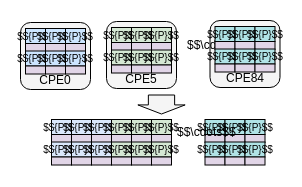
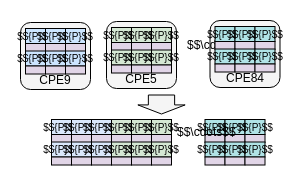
  <mxCell id="0" />
  <mxCell id="1" parent="0" />
  <mxCell id="2" value="" style="rounded=1;whiteSpace=wrap;html=1;fillColor=#f5f5f5;strokeColor=#000000;fontColor=#333333;" vertex="1" parent="1"><mxGeometry x="209.5" y="20" width="70" height="67" as="geometry" /></mxCell>
  <mxCell id="3" value="" style="rounded=1;whiteSpace=wrap;html=1;fillColor=#f5f5f5;strokeColor=#000000;fontColor=#333333;" vertex="1" parent="1"><mxGeometry x="106" y="21" width="70" height="67" as="geometry" /></mxCell>
  <mxCell id="4" value="" style="rounded=1;whiteSpace=wrap;html=1;fillColor=#f5f5f5;strokeColor=#000000;fontColor=#333333;" vertex="1" parent="1"><mxGeometry x="20" y="22" width="70" height="67" as="geometry" /></mxCell>
  <mxCell id="5" value="$${P}$$" style="rounded=0;whiteSpace=wrap;html=1;fontSize=10;fillColor=#cce5ff;strokeColor=#000000;" vertex="1" parent="1"><mxGeometry x="25" y="28" width="20" height="15" as="geometry" /></mxCell>
  <mxCell id="6" value="" style="rounded=0;whiteSpace=wrap;html=1;fontSize=10;fillColor=#e1d5e7;strokeColor=#000000;" vertex="1" parent="1"><mxGeometry x="25" y="43" width="20" height="8" as="geometry" /></mxCell>
  <mxCell id="7" value="$${P}$$" style="rounded=0;whiteSpace=wrap;html=1;fontSize=10;fillColor=#cce5ff;strokeColor=#000000;" vertex="1" parent="1"><mxGeometry x="45" y="28" width="20" height="15" as="geometry" /></mxCell>
  <mxCell id="8" value="" style="rounded=0;whiteSpace=wrap;html=1;fontSize=10;fillColor=#e1d5e7;strokeColor=#000000;" vertex="1" parent="1"><mxGeometry x="45" y="43" width="20" height="8" as="geometry" /></mxCell>
  <mxCell id="9" value="$${P}$$" style="rounded=0;whiteSpace=wrap;html=1;fontSize=10;fillColor=#cce5ff;strokeColor=#000000;" vertex="1" parent="1"><mxGeometry x="65" y="28" width="20" height="15" as="geometry" /></mxCell>
  <mxCell id="10" value="" style="rounded=0;whiteSpace=wrap;html=1;fontSize=10;fillColor=#e1d5e7;strokeColor=#000000;" vertex="1" parent="1"><mxGeometry x="65" y="43" width="20" height="8" as="geometry" /></mxCell>
  <mxCell id="11" value="$$\cdots$$" style="text;html=1;resizable=0;points=[];autosize=1;align=left;verticalAlign=top;spacingTop=-4;" vertex="1" parent="1"><mxGeometry x="184.5" y="35" width="70" height="20" as="geometry" /></mxCell>
  <mxCell id="12" value="$${P}$$" style="rounded=0;whiteSpace=wrap;html=1;fontSize=10;fillColor=#cce5ff;strokeColor=#000000;" vertex="1" parent="1"><mxGeometry x="25" y="50.5" width="20" height="15" as="geometry" /></mxCell>
  <mxCell id="13" value="" style="rounded=0;whiteSpace=wrap;html=1;fontSize=10;fillColor=#e1d5e7;strokeColor=#000000;" vertex="1" parent="1"><mxGeometry x="25" y="65.5" width="20" height="8" as="geometry" /></mxCell>
  <mxCell id="14" value="$${P}$$" style="rounded=0;whiteSpace=wrap;html=1;fontSize=10;fillColor=#cce5ff;strokeColor=#000000;" vertex="1" parent="1"><mxGeometry x="45" y="50.5" width="20" height="15" as="geometry" /></mxCell>
  <mxCell id="15" value="" style="rounded=0;whiteSpace=wrap;html=1;fontSize=10;fillColor=#e1d5e7;strokeColor=#000000;" vertex="1" parent="1"><mxGeometry x="45" y="65.5" width="20" height="8" as="geometry" /></mxCell>
  <mxCell id="16" value="$${P}$$" style="rounded=0;whiteSpace=wrap;html=1;fontSize=10;fillColor=#cce5ff;strokeColor=#000000;" vertex="1" parent="1"><mxGeometry x="65" y="50.5" width="20" height="15" as="geometry" /></mxCell>
  <mxCell id="17" value="" style="rounded=0;whiteSpace=wrap;html=1;fontSize=10;fillColor=#e1d5e7;strokeColor=#000000;" vertex="1" parent="1"><mxGeometry x="65" y="65.5" width="20" height="8" as="geometry" /></mxCell>
- <mxCell id="18" value="CPE0" style="text;html=1;strokeColor=none;fillColor=none;align=center;verticalAlign=middle;whiteSpace=wrap;rounded=0;" vertex="1" parent="1"><mxGeometry x="35" y="70" width="40" height="20" as="geometry" /></mxCell>
+ <mxCell id="18" value="CPE9" style="text;html=1;strokeColor=none;fillColor=none;align=center;verticalAlign=middle;whiteSpace=wrap;rounded=0;" vertex="1" parent="1"><mxGeometry x="35" y="70" width="40" height="20" as="geometry" /></mxCell>
  <mxCell id="19" value="$${P}$$" style="rounded=0;whiteSpace=wrap;html=1;fontSize=10;fillColor=#d5e8d4;strokeColor=#000000;" vertex="1" parent="1"><mxGeometry x="111" y="27" width="20" height="15" as="geometry" /></mxCell>
  <mxCell id="20" value="" style="rounded=0;whiteSpace=wrap;html=1;fontSize=10;fillColor=#e1d5e7;strokeColor=#000000;" vertex="1" parent="1"><mxGeometry x="111" y="42" width="20" height="8" as="geometry" /></mxCell>
  <mxCell id="21" value="$${P}$$" style="rounded=0;whiteSpace=wrap;html=1;fontSize=10;fillColor=#d5e8d4;strokeColor=#000000;" vertex="1" parent="1"><mxGeometry x="131" y="27" width="20" height="15" as="geometry" /></mxCell>
  <mxCell id="22" value="" style="rounded=0;whiteSpace=wrap;html=1;fontSize=10;fillColor=#e1d5e7;strokeColor=#000000;" vertex="1" parent="1"><mxGeometry x="131" y="42" width="20" height="8" as="geometry" /></mxCell>
  <mxCell id="23" value="$${P}$$" style="rounded=0;whiteSpace=wrap;html=1;fontSize=10;fillColor=#d5e8d4;strokeColor=#000000;" vertex="1" parent="1"><mxGeometry x="151" y="27" width="20" height="15" as="geometry" /></mxCell>
  <mxCell id="24" value="" style="rounded=0;whiteSpace=wrap;html=1;fontSize=10;fillColor=#e1d5e7;strokeColor=#000000;" vertex="1" parent="1"><mxGeometry x="151" y="42" width="20" height="8" as="geometry" /></mxCell>
  <mxCell id="25" value="$${P}$$" style="rounded=0;whiteSpace=wrap;html=1;fontSize=10;fillColor=#d5e8d4;strokeColor=#000000;" vertex="1" parent="1"><mxGeometry x="111" y="49.5" width="20" height="15" as="geometry" /></mxCell>
  <mxCell id="26" value="" style="rounded=0;whiteSpace=wrap;html=1;fontSize=10;fillColor=#e1d5e7;strokeColor=#000000;" vertex="1" parent="1"><mxGeometry x="111" y="64.5" width="20" height="8" as="geometry" /></mxCell>
  <mxCell id="27" value="$${P}$$" style="rounded=0;whiteSpace=wrap;html=1;fontSize=10;fillColor=#d5e8d4;strokeColor=#000000;" vertex="1" parent="1"><mxGeometry x="131" y="49.5" width="20" height="15" as="geometry" /></mxCell>
  <mxCell id="28" value="" style="rounded=0;whiteSpace=wrap;html=1;fontSize=10;fillColor=#e1d5e7;strokeColor=#000000;" vertex="1" parent="1"><mxGeometry x="131" y="64.5" width="20" height="8" as="geometry" /></mxCell>
  <mxCell id="29" value="$${P}$$" style="rounded=0;whiteSpace=wrap;html=1;fontSize=10;fillColor=#d5e8d4;strokeColor=#000000;" vertex="1" parent="1"><mxGeometry x="151" y="49.5" width="20" height="15" as="geometry" /></mxCell>
  <mxCell id="30" value="" style="rounded=0;whiteSpace=wrap;html=1;fontSize=10;fillColor=#e1d5e7;strokeColor=#000000;" vertex="1" parent="1"><mxGeometry x="151" y="64.5" width="20" height="8" as="geometry" /></mxCell>
  <mxCell id="31" value="CPE5" style="text;html=1;strokeColor=none;fillColor=none;align=center;verticalAlign=middle;whiteSpace=wrap;rounded=0;" vertex="1" parent="1"><mxGeometry x="121" y="69" width="40" height="20" as="geometry" /></mxCell>
  <mxCell id="32" value="$${P}$$" style="rounded=0;whiteSpace=wrap;html=1;fontSize=10;fillColor=#b0e3e6;strokeColor=#000000;" vertex="1" parent="1"><mxGeometry x="214.5" y="26" width="20" height="15" as="geometry" /></mxCell>
  <mxCell id="33" value="" style="rounded=0;whiteSpace=wrap;html=1;fontSize=10;fillColor=#e1d5e7;strokeColor=#000000;" vertex="1" parent="1"><mxGeometry x="214.5" y="41" width="20" height="8" as="geometry" /></mxCell>
  <mxCell id="34" value="$${P}$$" style="rounded=0;whiteSpace=wrap;html=1;fontSize=10;fillColor=#b0e3e6;strokeColor=#000000;" vertex="1" parent="1"><mxGeometry x="234.5" y="26" width="20" height="15" as="geometry" /></mxCell>
  <mxCell id="35" value="" style="rounded=0;whiteSpace=wrap;html=1;fontSize=10;fillColor=#e1d5e7;strokeColor=#000000;" vertex="1" parent="1"><mxGeometry x="234.5" y="41" width="20" height="8" as="geometry" /></mxCell>
  <mxCell id="36" value="$${P}$$" style="rounded=0;whiteSpace=wrap;html=1;fontSize=10;fillColor=#b0e3e6;strokeColor=#000000;" vertex="1" parent="1"><mxGeometry x="254.5" y="26" width="20" height="15" as="geometry" /></mxCell>
  <mxCell id="37" value="" style="rounded=0;whiteSpace=wrap;html=1;fontSize=10;fillColor=#e1d5e7;strokeColor=#000000;" vertex="1" parent="1"><mxGeometry x="254.5" y="41" width="20" height="8" as="geometry" /></mxCell>
  <mxCell id="38" value="$${P}$$" style="rounded=0;whiteSpace=wrap;html=1;fontSize=10;fillColor=#b0e3e6;strokeColor=#000000;" vertex="1" parent="1"><mxGeometry x="214.5" y="48.5" width="20" height="15" as="geometry" /></mxCell>
  <mxCell id="39" value="" style="rounded=0;whiteSpace=wrap;html=1;fontSize=10;fillColor=#e1d5e7;strokeColor=#000000;" vertex="1" parent="1"><mxGeometry x="214.5" y="63.5" width="20" height="8" as="geometry" /></mxCell>
  <mxCell id="40" value="$${P}$$" style="rounded=0;whiteSpace=wrap;html=1;fontSize=10;fillColor=#b0e3e6;strokeColor=#000000;" vertex="1" parent="1"><mxGeometry x="234.5" y="48.5" width="20" height="15" as="geometry" /></mxCell>
  <mxCell id="41" value="" style="rounded=0;whiteSpace=wrap;html=1;fontSize=10;fillColor=#e1d5e7;strokeColor=#000000;" vertex="1" parent="1"><mxGeometry x="234.5" y="63.5" width="20" height="8" as="geometry" /></mxCell>
  <mxCell id="42" value="$${P}$$" style="rounded=0;whiteSpace=wrap;html=1;fontSize=10;fillColor=#b0e3e6;strokeColor=#000000;" vertex="1" parent="1"><mxGeometry x="254.5" y="48.5" width="20" height="15" as="geometry" /></mxCell>
  <mxCell id="43" value="" style="rounded=0;whiteSpace=wrap;html=1;fontSize=10;fillColor=#e1d5e7;strokeColor=#000000;" vertex="1" parent="1"><mxGeometry x="254.5" y="63.5" width="20" height="8" as="geometry" /></mxCell>
  <mxCell id="44" value="CPE84" style="text;html=1;strokeColor=none;fillColor=none;align=center;verticalAlign=middle;whiteSpace=wrap;rounded=0;" vertex="1" parent="1"><mxGeometry x="224.5" y="68" width="40" height="20" as="geometry" /></mxCell>
  <mxCell id="45" value="$${P}$$" style="rounded=0;whiteSpace=wrap;html=1;fontSize=10;fillColor=#dae8fc;strokeColor=#000000;" vertex="1" parent="1"><mxGeometry x="51" y="119" width="20" height="15" as="geometry" /></mxCell>
  <mxCell id="46" value="" style="rounded=0;whiteSpace=wrap;html=1;fontSize=10;fillColor=#e1d5e7;strokeColor=#000000;" vertex="1" parent="1"><mxGeometry x="51" y="134" width="20" height="8" as="geometry" /></mxCell>
  <mxCell id="47" value="$${P}$$" style="rounded=0;whiteSpace=wrap;html=1;fontSize=10;fillColor=#dae8fc;strokeColor=#000000;" vertex="1" parent="1"><mxGeometry x="71" y="119" width="20" height="15" as="geometry" /></mxCell>
  <mxCell id="48" value="" style="rounded=0;whiteSpace=wrap;html=1;fontSize=10;fillColor=#e1d5e7;strokeColor=#000000;" vertex="1" parent="1"><mxGeometry x="71" y="134" width="20" height="8" as="geometry" /></mxCell>
  <mxCell id="49" value="$${P}$$" style="rounded=0;whiteSpace=wrap;html=1;fontSize=10;fillColor=#dae8fc;strokeColor=#000000;" vertex="1" parent="1"><mxGeometry x="91" y="119" width="20" height="15" as="geometry" /></mxCell>
  <mxCell id="50" value="" style="rounded=0;whiteSpace=wrap;html=1;fontSize=10;fillColor=#e1d5e7;strokeColor=#000000;" vertex="1" parent="1"><mxGeometry x="91" y="134" width="20" height="8" as="geometry" /></mxCell>
  <mxCell id="51" value="$${P}$$" style="rounded=0;whiteSpace=wrap;html=1;fontSize=10;fillColor=#dae8fc;strokeColor=#000000;" vertex="1" parent="1"><mxGeometry x="51" y="141.5" width="20" height="15" as="geometry" /></mxCell>
  <mxCell id="52" value="" style="rounded=0;whiteSpace=wrap;html=1;fontSize=10;fillColor=#e1d5e7;strokeColor=#000000;" vertex="1" parent="1"><mxGeometry x="51" y="156.5" width="20" height="8" as="geometry" /></mxCell>
  <mxCell id="53" value="$${P}$$" style="rounded=0;whiteSpace=wrap;html=1;fontSize=10;fillColor=#dae8fc;strokeColor=#000000;" vertex="1" parent="1"><mxGeometry x="71" y="141.5" width="20" height="15" as="geometry" /></mxCell>
  <mxCell id="54" value="" style="rounded=0;whiteSpace=wrap;html=1;fontSize=10;fillColor=#e1d5e7;strokeColor=#000000;" vertex="1" parent="1"><mxGeometry x="71" y="156.5" width="20" height="8" as="geometry" /></mxCell>
  <mxCell id="55" value="$${P}$$" style="rounded=0;whiteSpace=wrap;html=1;fontSize=10;fillColor=#dae8fc;strokeColor=#000000;" vertex="1" parent="1"><mxGeometry x="91" y="141.5" width="20" height="15" as="geometry" /></mxCell>
  <mxCell id="56" value="" style="rounded=0;whiteSpace=wrap;html=1;fontSize=10;fillColor=#e1d5e7;strokeColor=#000000;" vertex="1" parent="1"><mxGeometry x="91" y="156.5" width="20" height="8" as="geometry" /></mxCell>
  <mxCell id="57" value="$${P}$$" style="rounded=0;whiteSpace=wrap;html=1;fontSize=10;fillColor=#d5e8d4;strokeColor=#000000;" vertex="1" parent="1"><mxGeometry x="111" y="119" width="20" height="15" as="geometry" /></mxCell>
  <mxCell id="58" value="" style="rounded=0;whiteSpace=wrap;html=1;fontSize=10;fillColor=#e1d5e7;strokeColor=#000000;" vertex="1" parent="1"><mxGeometry x="111" y="134" width="20" height="8" as="geometry" /></mxCell>
  <mxCell id="59" value="$${P}$$" style="rounded=0;whiteSpace=wrap;html=1;fontSize=10;fillColor=#d5e8d4;strokeColor=#000000;" vertex="1" parent="1"><mxGeometry x="131" y="119" width="20" height="15" as="geometry" /></mxCell>
  <mxCell id="60" value="" style="rounded=0;whiteSpace=wrap;html=1;fontSize=10;fillColor=#e1d5e7;strokeColor=#000000;" vertex="1" parent="1"><mxGeometry x="131" y="134" width="20" height="8" as="geometry" /></mxCell>
  <mxCell id="61" value="$${P}$$" style="rounded=0;whiteSpace=wrap;html=1;fontSize=10;fillColor=#d5e8d4;strokeColor=#000000;" vertex="1" parent="1"><mxGeometry x="151" y="119" width="20" height="15" as="geometry" /></mxCell>
  <mxCell id="62" value="" style="rounded=0;whiteSpace=wrap;html=1;fontSize=10;fillColor=#e1d5e7;strokeColor=#000000;" vertex="1" parent="1"><mxGeometry x="151" y="134" width="20" height="8" as="geometry" /></mxCell>
  <mxCell id="63" value="$${P}$$" style="rounded=0;whiteSpace=wrap;html=1;fontSize=10;fillColor=#d5e8d4;strokeColor=#000000;" vertex="1" parent="1"><mxGeometry x="111" y="141.5" width="20" height="15" as="geometry" /></mxCell>
  <mxCell id="64" value="" style="rounded=0;whiteSpace=wrap;html=1;fontSize=10;fillColor=#e1d5e7;strokeColor=#000000;" vertex="1" parent="1"><mxGeometry x="111" y="156.5" width="20" height="8" as="geometry" /></mxCell>
  <mxCell id="65" value="$${P}$$" style="rounded=0;whiteSpace=wrap;html=1;fontSize=10;fillColor=#d5e8d4;strokeColor=#000000;" vertex="1" parent="1"><mxGeometry x="131" y="141.5" width="20" height="15" as="geometry" /></mxCell>
  <mxCell id="66" value="" style="rounded=0;whiteSpace=wrap;html=1;fontSize=10;fillColor=#e1d5e7;strokeColor=#000000;" vertex="1" parent="1"><mxGeometry x="131" y="156.5" width="20" height="8" as="geometry" /></mxCell>
  <mxCell id="67" value="$${P}$$" style="rounded=0;whiteSpace=wrap;html=1;fontSize=10;fillColor=#d5e8d4;strokeColor=#000000;" vertex="1" parent="1"><mxGeometry x="151" y="141.5" width="20" height="15" as="geometry" /></mxCell>
  <mxCell id="68" value="" style="rounded=0;whiteSpace=wrap;html=1;fontSize=10;fillColor=#e1d5e7;strokeColor=#000000;" vertex="1" parent="1"><mxGeometry x="151" y="156.5" width="20" height="8" as="geometry" /></mxCell>
  <mxCell id="69" value="$${P}$$" style="rounded=0;whiteSpace=wrap;html=1;fontSize=10;fillColor=#b0e3e6;strokeColor=#000000;" vertex="1" parent="1"><mxGeometry x="204.5" y="119" width="20" height="15" as="geometry" /></mxCell>
  <mxCell id="70" value="" style="rounded=0;whiteSpace=wrap;html=1;fontSize=10;fillColor=#e1d5e7;strokeColor=#000000;" vertex="1" parent="1"><mxGeometry x="204.5" y="134" width="20" height="8" as="geometry" /></mxCell>
  <mxCell id="71" value="$${P}$$" style="rounded=0;whiteSpace=wrap;html=1;fontSize=10;fillColor=#b0e3e6;strokeColor=#000000;" vertex="1" parent="1"><mxGeometry x="224.5" y="119" width="20" height="15" as="geometry" /></mxCell>
  <mxCell id="72" value="" style="rounded=0;whiteSpace=wrap;html=1;fontSize=10;fillColor=#e1d5e7;strokeColor=#000000;" vertex="1" parent="1"><mxGeometry x="224.5" y="134" width="20" height="8" as="geometry" /></mxCell>
  <mxCell id="73" value="$${P}$$" style="rounded=0;whiteSpace=wrap;html=1;fontSize=10;fillColor=#b0e3e6;strokeColor=#000000;" vertex="1" parent="1"><mxGeometry x="244.5" y="119" width="20" height="15" as="geometry" /></mxCell>
  <mxCell id="74" value="" style="rounded=0;whiteSpace=wrap;html=1;fontSize=10;fillColor=#e1d5e7;strokeColor=#000000;" vertex="1" parent="1"><mxGeometry x="244.5" y="134" width="20" height="8" as="geometry" /></mxCell>
  <mxCell id="75" value="$${P}$$" style="rounded=0;whiteSpace=wrap;html=1;fontSize=10;fillColor=#b0e3e6;strokeColor=#000000;" vertex="1" parent="1"><mxGeometry x="204.5" y="141.5" width="20" height="15" as="geometry" /></mxCell>
  <mxCell id="76" value="" style="rounded=0;whiteSpace=wrap;html=1;fontSize=10;fillColor=#e1d5e7;strokeColor=#000000;" vertex="1" parent="1"><mxGeometry x="204.5" y="156.5" width="20" height="8" as="geometry" /></mxCell>
  <mxCell id="77" value="$${P}$$" style="rounded=0;whiteSpace=wrap;html=1;fontSize=10;fillColor=#b0e3e6;strokeColor=#000000;" vertex="1" parent="1"><mxGeometry x="224.5" y="141.5" width="20" height="15" as="geometry" /></mxCell>
  <mxCell id="78" value="" style="rounded=0;whiteSpace=wrap;html=1;fontSize=10;fillColor=#e1d5e7;strokeColor=#000000;" vertex="1" parent="1"><mxGeometry x="224.5" y="156.5" width="20" height="8" as="geometry" /></mxCell>
  <mxCell id="79" value="$${P}$$" style="rounded=0;whiteSpace=wrap;html=1;fontSize=10;fillColor=#b0e3e6;strokeColor=#000000;" vertex="1" parent="1"><mxGeometry x="244.5" y="141.5" width="20" height="15" as="geometry" /></mxCell>
  <mxCell id="80" value="" style="rounded=0;whiteSpace=wrap;html=1;fontSize=10;fillColor=#e1d5e7;strokeColor=#000000;" vertex="1" parent="1"><mxGeometry x="244.5" y="156.5" width="20" height="8" as="geometry" /></mxCell>
  <mxCell id="81" value="$$\cdots$$" style="text;html=1;resizable=0;points=[];autosize=1;align=left;verticalAlign=top;spacingTop=-4;" vertex="1" parent="1"><mxGeometry x="174.5" y="121.5" width="70" height="20" as="geometry" /></mxCell>
  <mxCell id="82" value="" style="shape=flexArrow;endArrow=classic;html=1;width=26.286;endSize=2.697;fillColor=#f5f5f5;strokeColor=#000000;" edge="1" parent="1"><mxGeometry width="50" height="50" relative="1" as="geometry"><mxPoint x="161" y="94" as="sourcePoint" /><mxPoint x="161" y="114" as="targetPoint" /></mxGeometry></mxCell>
